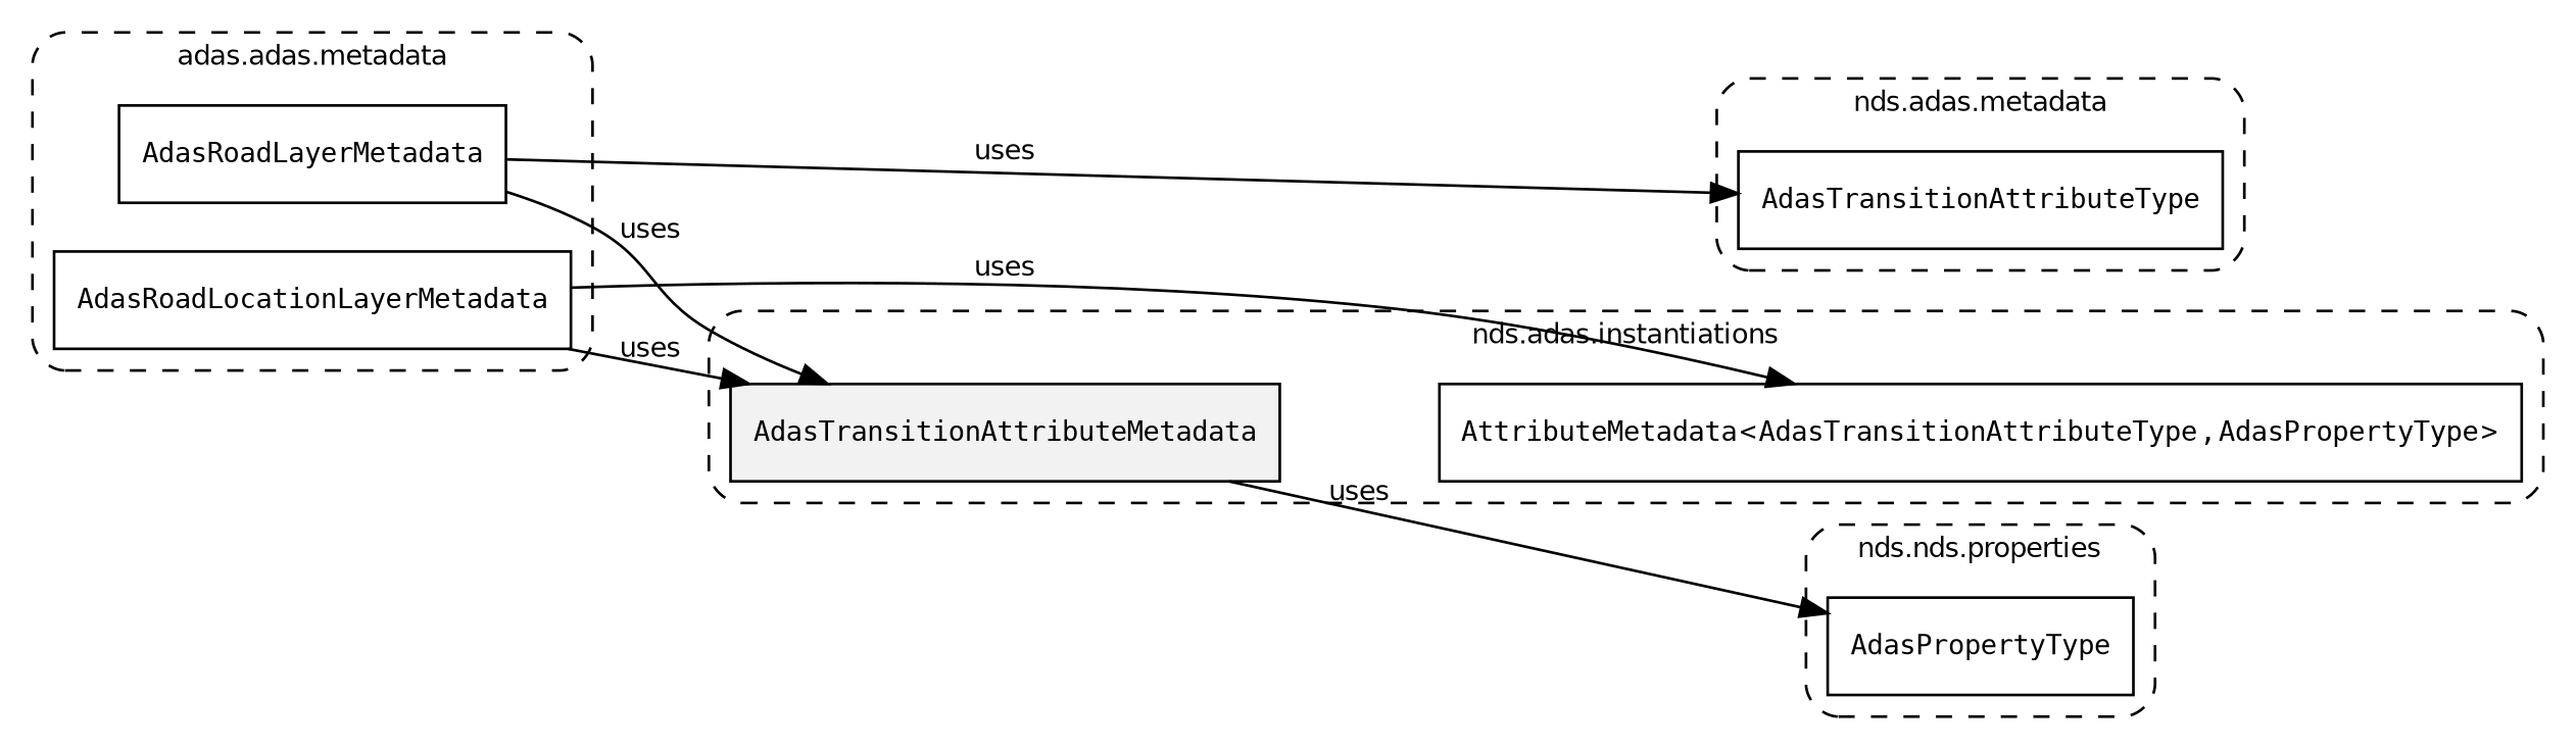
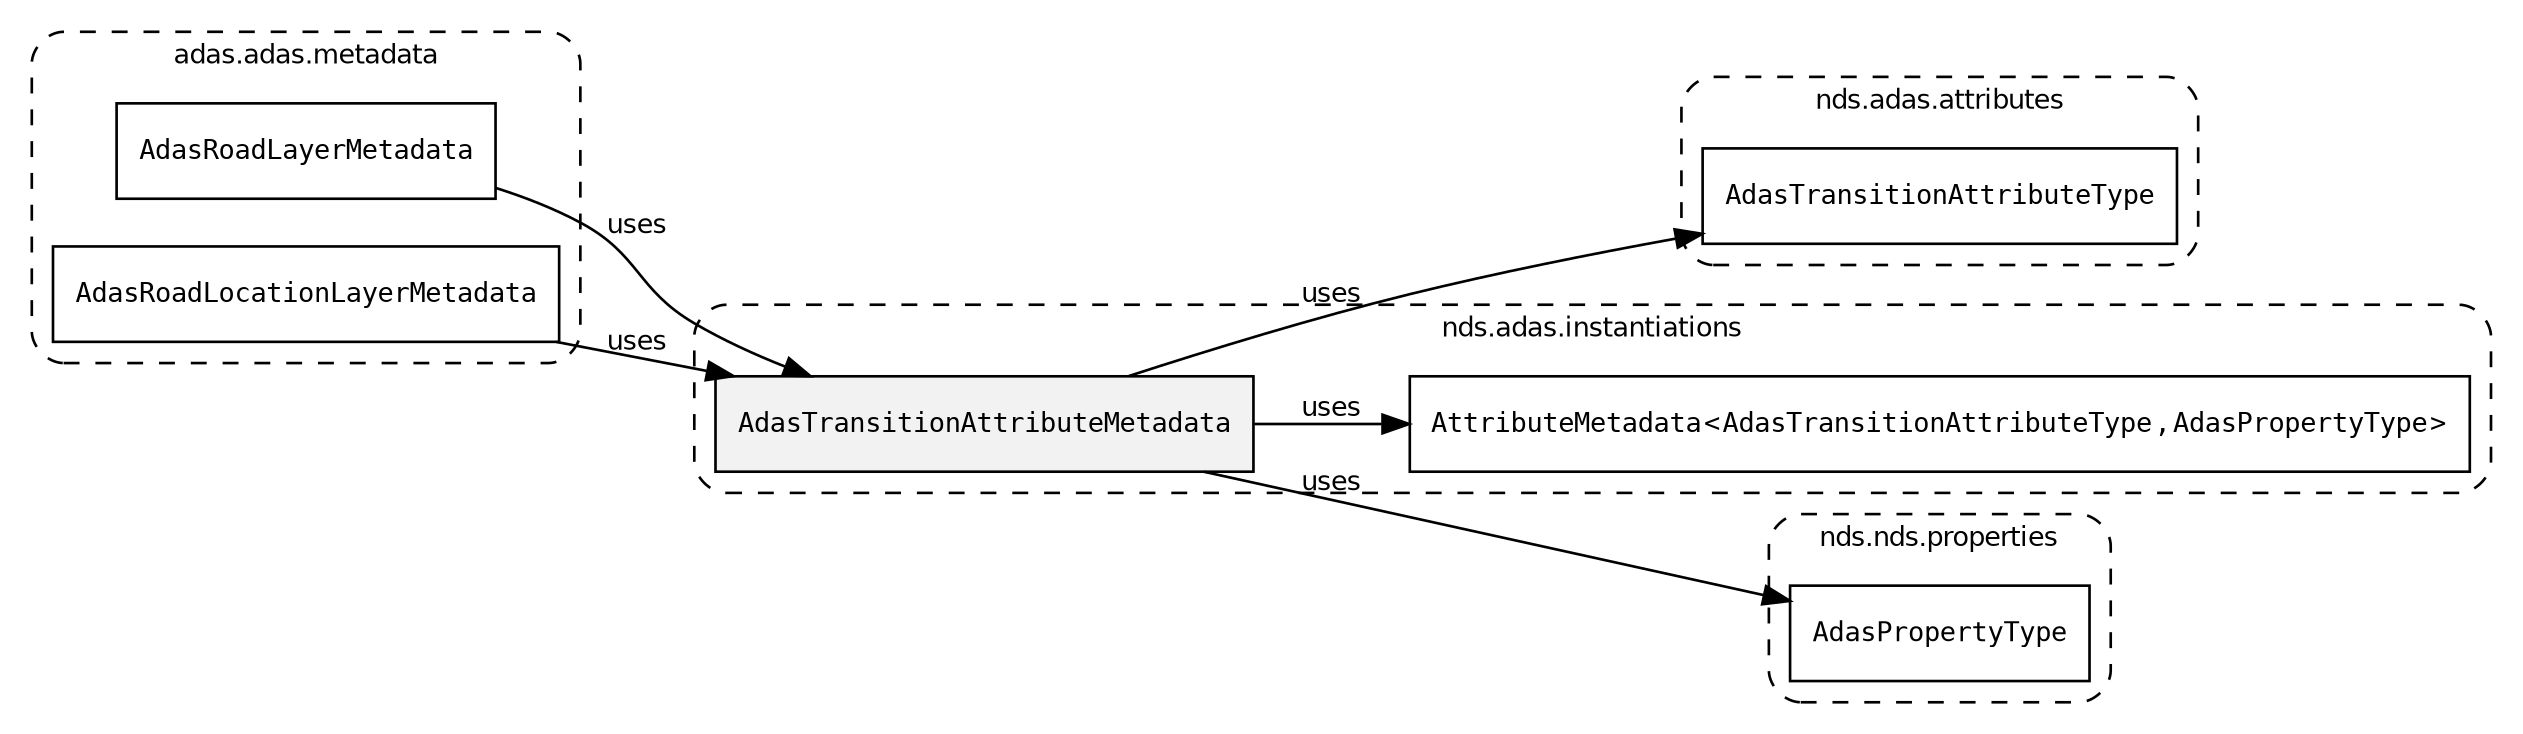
  digraph {
    fontname="DejaVu Sans"
    fontsize=10
    rankdir=LR
    node [fontname="DejaVu Sans" fontsize=10 shape=box]
    edge [fontname="DejaVu Sans" fontsize=10]
    n1 [fillcolor="#0000000D" label=<<font face="monospace"><table align="center" border="0" cellspacing="0" cellpadding="0"><tr><td href="../../../content/packages/nds.adas.instantiations.html#InstantiateType-AdasTransitionAttributeMetadata" title="InstantiateType defined in nds.adas.instantiations">AdasTransitionAttributeMetadata</td></tr></table></font>> style=filled]
    n2 [label=<<font face="monospace"><table align="center" border="0" cellspacing="0" cellpadding="0"><tr><td href="../../../content/packages/nds.core.attributemap.html#Structure-AttributeMetadata" title="Structure defined in nds.core.attributemap">AttributeMetadata</td><td>&lt;</td><td><table align="center" border="0" cellspacing="0" cellpadding="0"><tr><td href="../../../content/packages/nds.adas.attributes.html#Enum-AdasTransitionAttributeType" title="Enum defined in nds.adas.attributes">AdasTransitionAttributeType</td></tr></table></td><td>,</td><td><table align="center" border="0" cellspacing="0" cellpadding="0"><tr><td href="../../../content/packages/nds.adas.properties.html#Structure-AdasPropertyType" title="Structure defined in nds.adas.properties">AdasPropertyType</td></tr></table></td><td>&gt;</td></tr></table></font>>]
    n3 [label=<<font face="monospace"><table align="center" border="0" cellspacing="0" cellpadding="0"><tr><td href="../../../content/packages/nds.adas.attributes.html#Enum-AdasTransitionAttributeType" title="Enum defined in nds.adas.attributes">AdasTransitionAttributeType</td></tr></table></font>>]
    n4 [label=<<font face="monospace"><table align="center" border="0" cellspacing="0" cellpadding="0"><tr><td href="../../../content/packages/nds.adas.properties.html#Structure-AdasPropertyType" title="Structure defined in nds.adas.properties">AdasPropertyType</td></tr></table></font>>]
    n5 [label=<<font face="monospace"><table align="center" border="0" cellspacing="0" cellpadding="0"><tr><td href="../../../content/packages/nds.adas.metadata.html#Structure-AdasRoadLayerMetadata" title="Structure defined in nds.adas.metadata">AdasRoadLayerMetadata</td></tr></table></font>>]
    n6 [label=<<font face="monospace"><table align="center" border="0" cellspacing="0" cellpadding="0"><tr><td href="../../../content/packages/nds.adas.metadata.html#Structure-AdasRoadLocationLayerMetadata" title="Structure defined in nds.adas.metadata">AdasRoadLocationLayerMetadata</td></tr></table></font>>]
    subgraph cluster_1 {
      label="nds.adas.instantiations"
      style="dashed, rounded"
      n1
      n2
    }
    subgraph cluster_2 {
-     label="nds.adas.metadata"
+     label="nds.adas.attributes"
      style="dashed, rounded"
      n3
    }
    subgraph cluster_3 {
      label="nds.nds.properties"
      style="dashed, rounded"
      n4
    }
    subgraph cluster_4 {
      label="adas.adas.metadata"
      style="dashed, rounded"
      n5
      n6
    }
-   n6 -> n2 [label=uses]
-   n5 -> n3 [label=uses]
+   n1 -> n2 [label=uses]
+   n1 -> n3 [label=uses]
    n1 -> n4 [label=uses]
    n5 -> n1 [label=uses]
    n6 -> n1 [label=uses]
  }
